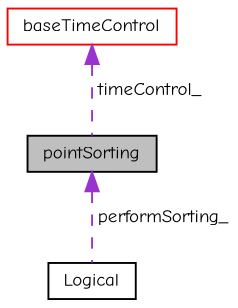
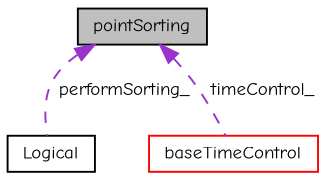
  digraph {
    fontname="Comic Neue"
    node [color=black fillcolor=white fontname="Comic Neue" fontsize=10 shape=record style=filled]
    edge [color=darkorchid3 dir=back fontname="Comic Neue" fontsize=10 labelfontname=Helvetica labelfontsize=10 style=dashed]
    n1 [fillcolor=grey75 fontcolor=black height=0.2 label=pointSorting width=0.4]
    n2 [height=0.2 label=Logical width=0.4]
    n3 [color=red height=0.2 label=baseTimeControl width=0.4]
    n1 -> n2 [label=" performSorting_"]
-   n3 -> n1 [label=" timeControl_"]
+   n1 -> n3 [label=" timeControl_"]
  }
